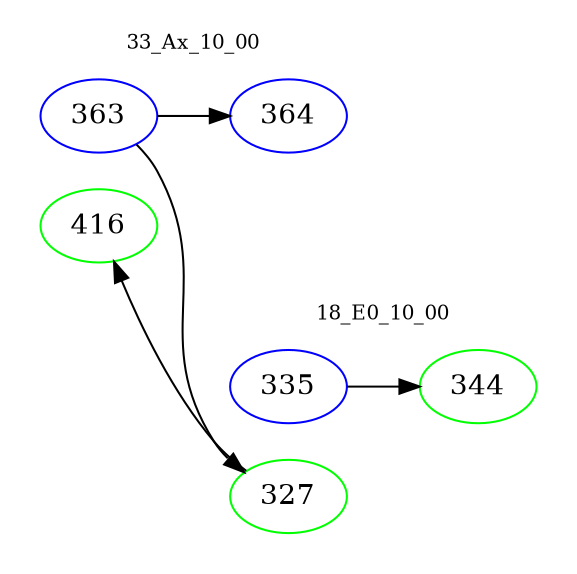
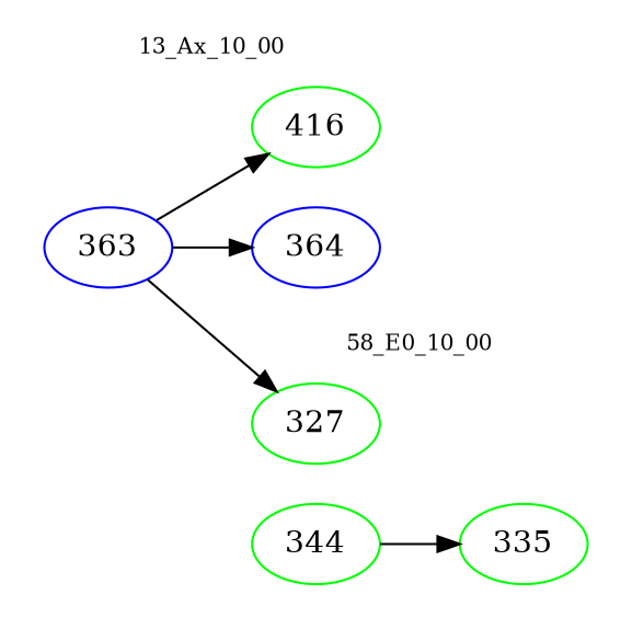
  digraph {
    rankdir=LR
    node [color=blue]
    edge [color=black]
    n1 [label=363]
    n2 [label=364]
    n3 [color=green label=416]
-   n4 [label=335]
+   n4 [color=green label=335]
    n5 [color=green label=327]
    n6 [color=green label=344]
    subgraph cluster_1 {
      color=white
      fontsize=10
-     label="33_Ax_10_00"
+     label="13_Ax_10_00"
      n1
      n2
      n3
    }
    subgraph cluster_2 {
      color=white
      fontsize=10
-     label="18_E0_10_00"
+     label="58_E0_10_00"
      n4
      n5
      n6
    }
    n1 -> n2
-   n5 -> n3
+   n1 -> n3
    n1 -> n5
-   n4 -> n6
+   n6 -> n4
  }
